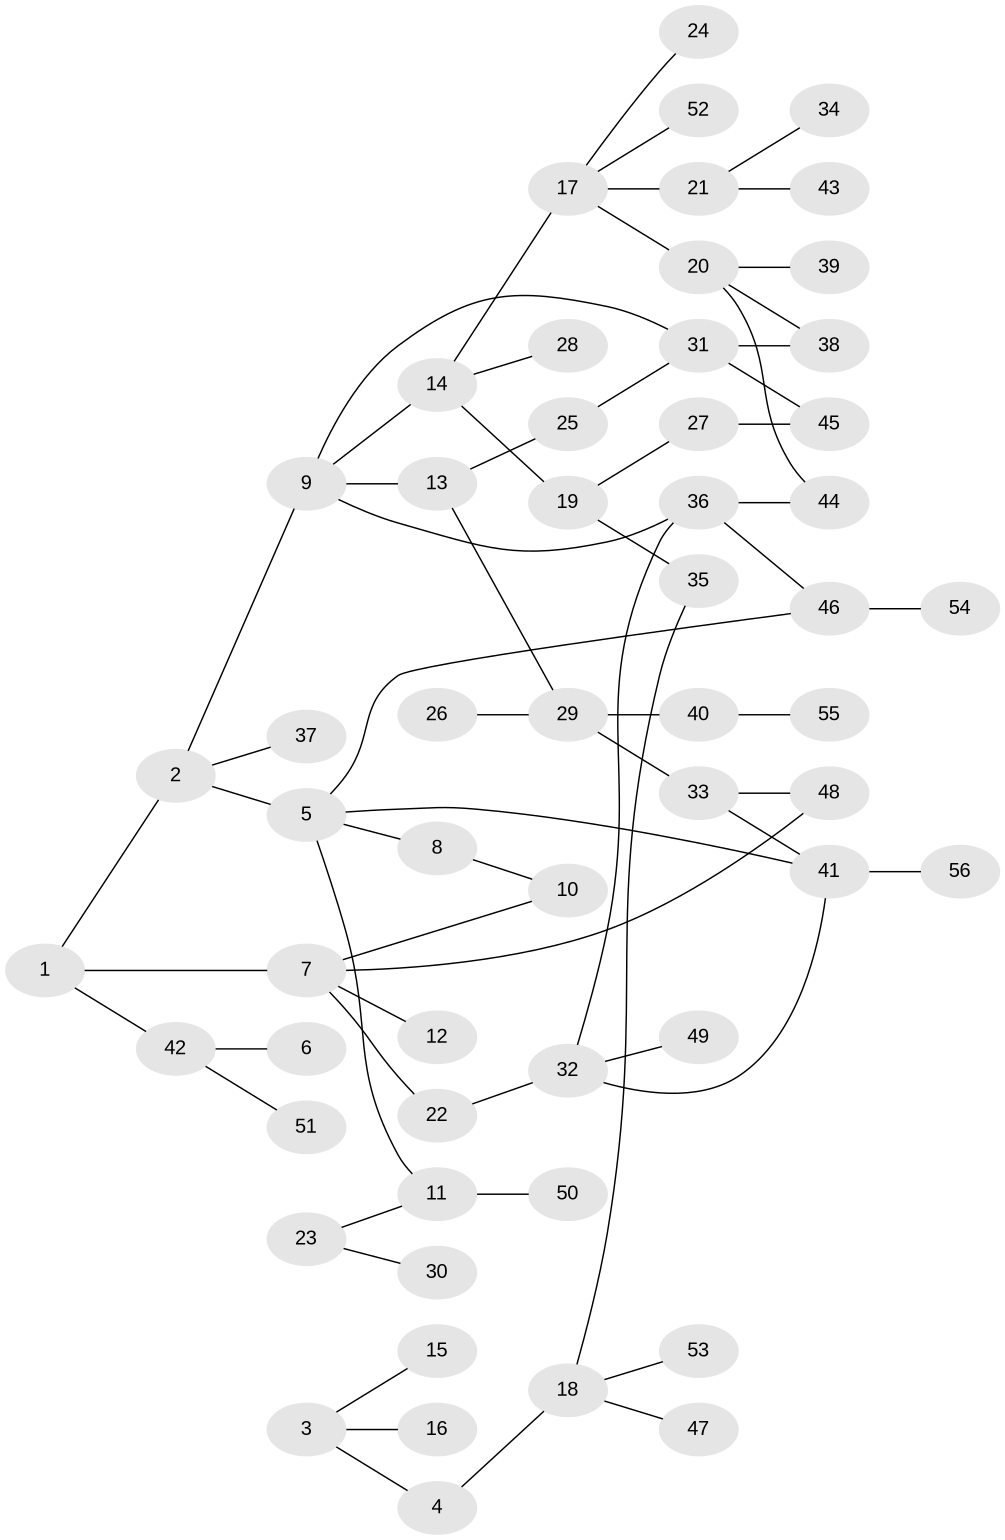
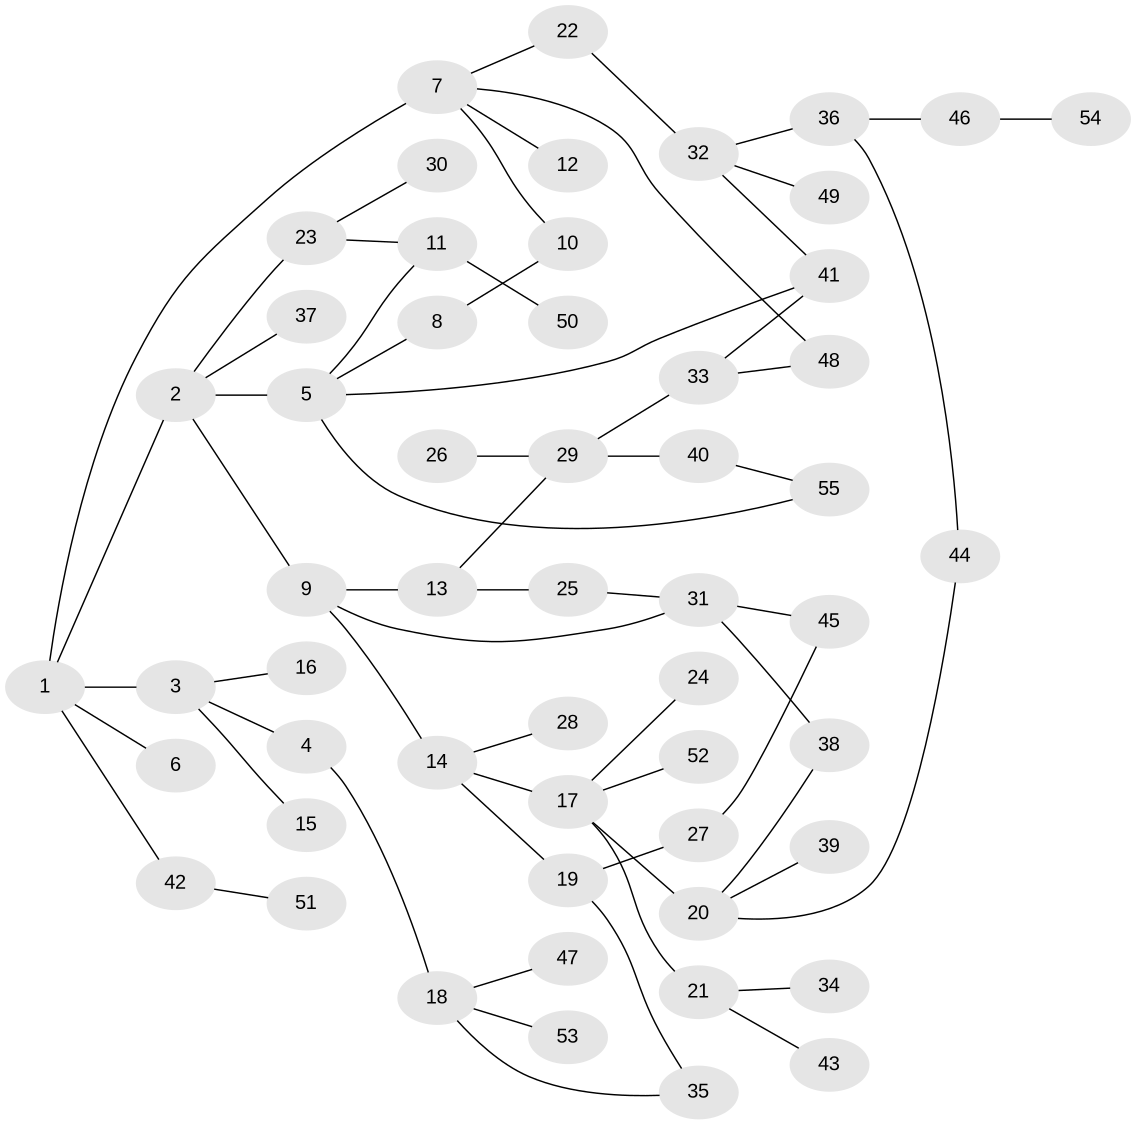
  graph {
    fontname="Liberation Sans"
    rankdir=LR
    node [color=gray90 fontname="Liberation Sans" style=filled]
    edge [fontname="Liberation Sans"]
    1
    2
    3
    6
    7
    42
    5
    9
    23
    37
    4
    15
    16
    10
    12
    22
    48
    51
    8
    11
    41
    55
    13
    14
    31
    36
    30
    18
    35
    47
    53
    50
-   56
    32
    25
    29
    17
    19
    28
    38
    45
    44
    46
    33
    40
    20
    21
    24
    52
    27
    39
    34
    43
    49
    26
    54
    1 -- 2
-   42 -- 6
+   1 -- 3
+   1 -- 6
    1 -- 7
    1 -- 42
    2 -- 5
    2 -- 9
+   2 -- 23
    2 -- 37
    3 -- 4
    3 -- 15
    3 -- 16
    7 -- 10
    7 -- 12
    7 -- 22
    7 -- 48
    42 -- 51
    5 -- 8
    5 -- 11
    5 -- 41
-   5 -- 46
+   5 -- 55
    9 -- 13
    9 -- 14
    9 -- 31
-   9 -- 36
    23 -- 11
    23 -- 30
    4 -- 18
    22 -- 32
    8 -- 10
    11 -- 50
-   41 -- 56
    13 -- 25
    13 -- 29
    14 -- 17
    14 -- 19
    14 -- 28
    31 -- 38
    31 -- 45
    36 -- 44
    36 -- 46
    18 -- 35
    18 -- 47
    18 -- 53
    32 -- 41
    32 -- 36
    32 -- 49
    25 -- 31
    29 -- 33
    29 -- 40
    17 -- 20
    17 -- 21
    17 -- 24
    17 -- 52
    19 -- 35
    19 -- 27
    46 -- 54
    33 -- 48
    33 -- 41
    40 -- 55
    20 -- 38
    20 -- 44
    20 -- 39
    21 -- 34
    21 -- 43
    27 -- 45
    26 -- 29
  }
